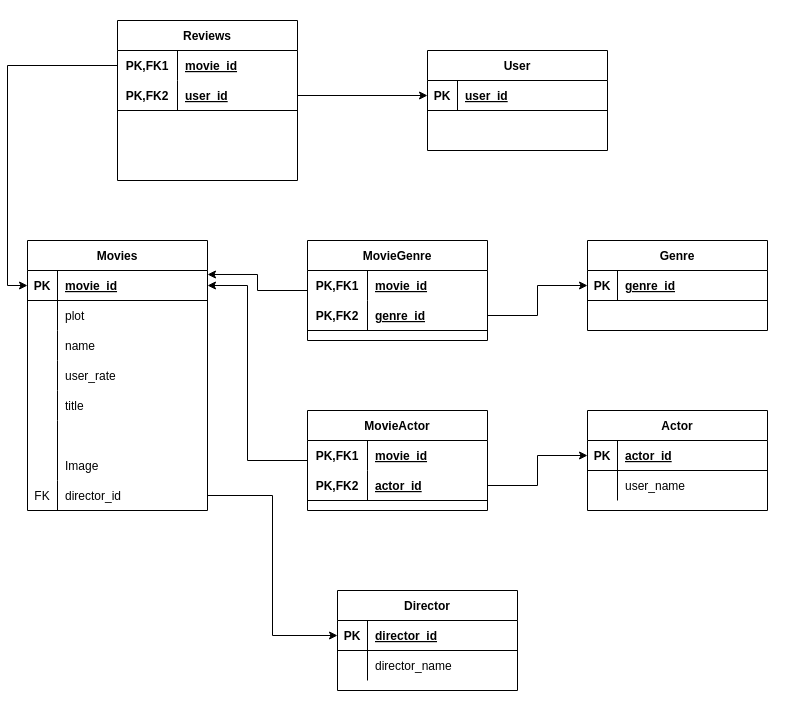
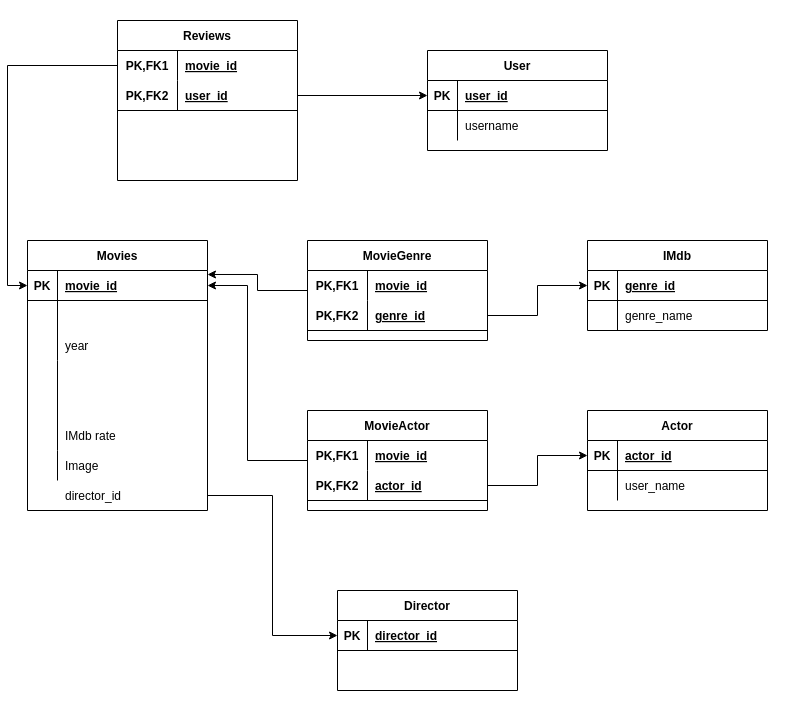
  <mxCell id="0" />
  <mxCell id="1" parent="0" />
  <mxCell id="2" value="Movies" style="shape=table;startSize=30;container=1;collapsible=1;childLayout=tableLayout;fixedRows=1;rowLines=0;fontStyle=1;align=center;resizeLast=1;" vertex="1" parent="1"><mxGeometry x="20" y="240" width="180" height="270" as="geometry" /></mxCell>
  <mxCell id="3" value="" style="shape=partialRectangle;collapsible=0;dropTarget=0;pointerEvents=0;fillColor=none;top=0;left=0;bottom=1;right=0;points=[[0,0.5],[1,0.5]];portConstraint=eastwest;" vertex="1" parent="2"><mxGeometry y="30" width="180" height="30" as="geometry" /></mxCell>
  <mxCell id="4" value="PK" style="shape=partialRectangle;connectable=0;fillColor=none;top=0;left=0;bottom=0;right=0;fontStyle=1;overflow=hidden;" vertex="1" parent="3"><mxGeometry width="30" height="30" as="geometry" /></mxCell>
  <mxCell id="5" value="movie_id" style="shape=partialRectangle;connectable=0;fillColor=none;top=0;left=0;bottom=0;right=0;align=left;spacingLeft=6;fontStyle=5;overflow=hidden;" vertex="1" parent="3"><mxGeometry x="30" width="150" height="30" as="geometry" /></mxCell>
  <mxCell id="6" value="" style="shape=partialRectangle;collapsible=0;dropTarget=0;pointerEvents=0;fillColor=none;top=0;left=0;bottom=0;right=0;points=[[0,0.5],[1,0.5]];portConstraint=eastwest;" vertex="1" parent="2"><mxGeometry y="60" width="180" height="30" as="geometry" /></mxCell>
  <mxCell id="7" value="" style="shape=partialRectangle;connectable=0;fillColor=none;top=0;left=0;bottom=0;right=0;editable=1;overflow=hidden;" vertex="1" parent="6"><mxGeometry width="30" height="30" as="geometry" /></mxCell>
- <mxCell id="8" value="plot" style="shape=partialRectangle;connectable=0;fillColor=none;top=0;left=0;bottom=0;right=0;align=left;spacingLeft=6;overflow=hidden;" vertex="1" parent="6"><mxGeometry x="30" width="150" height="30" as="geometry" /></mxCell>
  <mxCell id="9" value="" style="shape=partialRectangle;collapsible=0;dropTarget=0;pointerEvents=0;fillColor=none;top=0;left=0;bottom=0;right=0;points=[[0,0.5],[1,0.5]];portConstraint=eastwest;" vertex="1" parent="2"><mxGeometry y="90" width="180" height="30" as="geometry" /></mxCell>
  <mxCell id="10" value="" style="shape=partialRectangle;connectable=0;fillColor=none;top=0;left=0;bottom=0;right=0;editable=1;overflow=hidden;" vertex="1" parent="9"><mxGeometry width="30" height="30" as="geometry" /></mxCell>
- <mxCell id="11" value="name" style="shape=partialRectangle;connectable=0;fillColor=none;top=0;left=0;bottom=0;right=0;align=left;spacingLeft=6;overflow=hidden;" vertex="1" parent="9"><mxGeometry x="30" width="150" height="30" as="geometry" /></mxCell>
+ <mxCell id="11" value="year" style="shape=partialRectangle;connectable=0;fillColor=none;top=0;left=0;bottom=0;right=0;align=left;spacingLeft=6;overflow=hidden;" vertex="1" parent="9"><mxGeometry x="30" width="150" height="30" as="geometry" /></mxCell>
  <mxCell id="12" value="" style="shape=partialRectangle;collapsible=0;dropTarget=0;pointerEvents=0;fillColor=none;top=0;left=0;bottom=0;right=0;points=[[0,0.5],[1,0.5]];portConstraint=eastwest;" vertex="1" parent="2"><mxGeometry y="120" width="180" height="30" as="geometry" /></mxCell>
  <mxCell id="13" value="" style="shape=partialRectangle;connectable=0;fillColor=none;top=0;left=0;bottom=0;right=0;editable=1;overflow=hidden;" vertex="1" parent="12"><mxGeometry width="30" height="30" as="geometry" /></mxCell>
- <mxCell id="14" value="user_rate" style="shape=partialRectangle;connectable=0;fillColor=none;top=0;left=0;bottom=0;right=0;align=left;spacingLeft=6;overflow=hidden;" vertex="1" parent="12"><mxGeometry x="30" width="150" height="30" as="geometry" /></mxCell>
  <mxCell id="15" value="" style="shape=partialRectangle;collapsible=0;dropTarget=0;pointerEvents=0;fillColor=none;top=0;left=0;bottom=0;right=0;points=[[0,0.5],[1,0.5]];portConstraint=eastwest;" vertex="1" parent="2"><mxGeometry y="150" width="180" height="30" as="geometry" /></mxCell>
  <mxCell id="16" value="" style="shape=partialRectangle;connectable=0;fillColor=none;top=0;left=0;bottom=0;right=0;editable=1;overflow=hidden;" vertex="1" parent="15"><mxGeometry width="30" height="30" as="geometry" /></mxCell>
- <mxCell id="17" value="title" style="shape=partialRectangle;connectable=0;fillColor=none;top=0;left=0;bottom=0;right=0;align=left;spacingLeft=6;overflow=hidden;" vertex="1" parent="15"><mxGeometry x="30" width="150" height="30" as="geometry" /></mxCell>
  <mxCell id="18" value="" style="shape=partialRectangle;collapsible=0;dropTarget=0;pointerEvents=0;fillColor=none;top=0;left=0;bottom=0;right=0;points=[[0,0.5],[1,0.5]];portConstraint=eastwest;" vertex="1" parent="2"><mxGeometry y="180" width="180" height="30" as="geometry" /></mxCell>
  <mxCell id="19" value="" style="shape=partialRectangle;connectable=0;fillColor=none;top=0;left=0;bottom=0;right=0;editable=1;overflow=hidden;" vertex="1" parent="18"><mxGeometry width="30" height="30" as="geometry" /></mxCell>
+ <mxCell id="20" value="IMdb rate" style="shape=partialRectangle;connectable=0;fillColor=none;top=0;left=0;bottom=0;right=0;align=left;spacingLeft=6;overflow=hidden;" vertex="1" parent="18"><mxGeometry x="30" width="150" height="30" as="geometry" /></mxCell>
  <mxCell id="21" value="" style="shape=partialRectangle;collapsible=0;dropTarget=0;pointerEvents=0;fillColor=none;top=0;left=0;bottom=0;right=0;points=[[0,0.5],[1,0.5]];portConstraint=eastwest;" vertex="1" parent="2"><mxGeometry y="210" width="180" height="30" as="geometry" /></mxCell>
  <mxCell id="22" value="" style="shape=partialRectangle;connectable=0;fillColor=none;top=0;left=0;bottom=0;right=0;editable=1;overflow=hidden;" vertex="1" parent="21"><mxGeometry width="30" height="30" as="geometry" /></mxCell>
  <mxCell id="23" value="Image" style="shape=partialRectangle;connectable=0;fillColor=none;top=0;left=0;bottom=0;right=0;align=left;spacingLeft=6;overflow=hidden;" vertex="1" parent="21"><mxGeometry x="30" width="150" height="30" as="geometry" /></mxCell>
  <mxCell id="24" value="" style="shape=partialRectangle;collapsible=0;dropTarget=0;pointerEvents=0;fillColor=none;top=0;left=0;bottom=0;right=0;points=[[0,0.5],[1,0.5]];portConstraint=eastwest;" vertex="1" parent="2"><mxGeometry y="240" width="180" height="30" as="geometry" /></mxCell>
- <mxCell id="25" value="FK" style="shape=partialRectangle;connectable=0;fillColor=none;top=0;left=0;bottom=0;right=0;editable=1;overflow=hidden;fontStyle=0" vertex="1" parent="24"><mxGeometry width="30" height="30" as="geometry" /></mxCell>
  <mxCell id="26" value="director_id" style="shape=partialRectangle;connectable=0;fillColor=none;top=0;left=0;bottom=0;right=0;align=left;spacingLeft=6;overflow=hidden;fontStyle=0" vertex="1" parent="24"><mxGeometry x="30" width="150" height="30" as="geometry" /></mxCell>
  <mxCell id="27" value="Actor" style="shape=table;startSize=30;container=1;collapsible=1;childLayout=tableLayout;fixedRows=1;rowLines=0;fontStyle=1;align=center;resizeLast=1;" vertex="1" parent="1"><mxGeometry x="580" y="410" width="180" height="100" as="geometry" /></mxCell>
  <mxCell id="28" value="" style="shape=partialRectangle;collapsible=0;dropTarget=0;pointerEvents=0;fillColor=none;top=0;left=0;bottom=1;right=0;points=[[0,0.5],[1,0.5]];portConstraint=eastwest;" vertex="1" parent="27"><mxGeometry y="30" width="180" height="30" as="geometry" /></mxCell>
  <mxCell id="29" value="PK" style="shape=partialRectangle;connectable=0;fillColor=none;top=0;left=0;bottom=0;right=0;fontStyle=1;overflow=hidden;" vertex="1" parent="28"><mxGeometry width="30" height="30" as="geometry" /></mxCell>
  <mxCell id="30" value="actor_id" style="shape=partialRectangle;connectable=0;fillColor=none;top=0;left=0;bottom=0;right=0;align=left;spacingLeft=6;fontStyle=5;overflow=hidden;" vertex="1" parent="28"><mxGeometry x="30" width="150" height="30" as="geometry" /></mxCell>
  <mxCell id="31" value="" style="shape=partialRectangle;collapsible=0;dropTarget=0;pointerEvents=0;fillColor=none;top=0;left=0;bottom=0;right=0;points=[[0,0.5],[1,0.5]];portConstraint=eastwest;" vertex="1" parent="27"><mxGeometry y="60" width="180" height="30" as="geometry" /></mxCell>
  <mxCell id="32" value="" style="shape=partialRectangle;connectable=0;fillColor=none;top=0;left=0;bottom=0;right=0;editable=1;overflow=hidden;" vertex="1" parent="31"><mxGeometry width="30" height="30" as="geometry" /></mxCell>
  <mxCell id="33" value="user_name" style="shape=partialRectangle;connectable=0;fillColor=none;top=0;left=0;bottom=0;right=0;align=left;spacingLeft=6;overflow=hidden;" vertex="1" parent="31"><mxGeometry x="30" width="150" height="30" as="geometry" /></mxCell>
- <mxCell id="34" value="Genre" style="shape=table;startSize=30;container=1;collapsible=1;childLayout=tableLayout;fixedRows=1;rowLines=0;fontStyle=1;align=center;resizeLast=1;" vertex="1" parent="1"><mxGeometry x="580" y="240" width="180" height="90" as="geometry" /></mxCell>
+ <mxCell id="34" value="IMdb" style="shape=table;startSize=30;container=1;collapsible=1;childLayout=tableLayout;fixedRows=1;rowLines=0;fontStyle=1;align=center;resizeLast=1;" vertex="1" parent="1"><mxGeometry x="580" y="240" width="180" height="90" as="geometry" /></mxCell>
  <mxCell id="35" value="" style="shape=partialRectangle;collapsible=0;dropTarget=0;pointerEvents=0;fillColor=none;top=0;left=0;bottom=1;right=0;points=[[0,0.5],[1,0.5]];portConstraint=eastwest;" vertex="1" parent="34"><mxGeometry y="30" width="180" height="30" as="geometry" /></mxCell>
  <mxCell id="36" value="PK" style="shape=partialRectangle;connectable=0;fillColor=none;top=0;left=0;bottom=0;right=0;fontStyle=1;overflow=hidden;" vertex="1" parent="35"><mxGeometry width="30" height="30" as="geometry" /></mxCell>
  <mxCell id="37" value="genre_id" style="shape=partialRectangle;connectable=0;fillColor=none;top=0;left=0;bottom=0;right=0;align=left;spacingLeft=6;fontStyle=5;overflow=hidden;" vertex="1" parent="35"><mxGeometry x="30" width="150" height="30" as="geometry" /></mxCell>
  <mxCell id="38" value="" style="shape=partialRectangle;collapsible=0;dropTarget=0;pointerEvents=0;fillColor=none;top=0;left=0;bottom=0;right=0;points=[[0,0.5],[1,0.5]];portConstraint=eastwest;" vertex="1" parent="34"><mxGeometry y="60" width="180" height="30" as="geometry" /></mxCell>
  <mxCell id="39" value="" style="shape=partialRectangle;connectable=0;fillColor=none;top=0;left=0;bottom=0;right=0;editable=1;overflow=hidden;" vertex="1" parent="38"><mxGeometry width="30" height="30" as="geometry" /></mxCell>
+ <mxCell id="40" value="genre_name" style="shape=partialRectangle;connectable=0;fillColor=none;top=0;left=0;bottom=0;right=0;align=left;spacingLeft=6;overflow=hidden;" vertex="1" parent="38"><mxGeometry x="30" width="150" height="30" as="geometry" /></mxCell>
  <mxCell id="41" value="Director" style="shape=table;startSize=30;container=1;collapsible=1;childLayout=tableLayout;fixedRows=1;rowLines=0;fontStyle=1;align=center;resizeLast=1;" vertex="1" parent="1"><mxGeometry x="330" y="590" width="180" height="100" as="geometry" /></mxCell>
  <mxCell id="42" value="" style="shape=partialRectangle;collapsible=0;dropTarget=0;pointerEvents=0;fillColor=none;top=0;left=0;bottom=1;right=0;points=[[0,0.5],[1,0.5]];portConstraint=eastwest;" vertex="1" parent="41"><mxGeometry y="30" width="180" height="30" as="geometry" /></mxCell>
  <mxCell id="43" value="PK" style="shape=partialRectangle;connectable=0;fillColor=none;top=0;left=0;bottom=0;right=0;fontStyle=1;overflow=hidden;" vertex="1" parent="42"><mxGeometry width="30" height="30" as="geometry" /></mxCell>
  <mxCell id="44" value="director_id" style="shape=partialRectangle;connectable=0;fillColor=none;top=0;left=0;bottom=0;right=0;align=left;spacingLeft=6;fontStyle=5;overflow=hidden;" vertex="1" parent="42"><mxGeometry x="30" width="150" height="30" as="geometry" /></mxCell>
  <mxCell id="45" value="" style="shape=partialRectangle;collapsible=0;dropTarget=0;pointerEvents=0;fillColor=none;top=0;left=0;bottom=0;right=0;points=[[0,0.5],[1,0.5]];portConstraint=eastwest;" vertex="1" parent="41"><mxGeometry y="60" width="180" height="30" as="geometry" /></mxCell>
  <mxCell id="46" value="" style="shape=partialRectangle;connectable=0;fillColor=none;top=0;left=0;bottom=0;right=0;editable=1;overflow=hidden;" vertex="1" parent="45"><mxGeometry width="30" height="30" as="geometry" /></mxCell>
- <mxCell id="47" value="director_name" style="shape=partialRectangle;connectable=0;fillColor=none;top=0;left=0;bottom=0;right=0;align=left;spacingLeft=6;overflow=hidden;" vertex="1" parent="45"><mxGeometry x="30" width="150" height="30" as="geometry" /></mxCell>
  <mxCell id="48" value="User" style="shape=table;startSize=30;container=1;collapsible=1;childLayout=tableLayout;fixedRows=1;rowLines=0;fontStyle=1;align=center;resizeLast=1;" vertex="1" parent="1"><mxGeometry x="420" y="50" width="180" height="100" as="geometry" /></mxCell>
  <mxCell id="49" value="" style="shape=partialRectangle;collapsible=0;dropTarget=0;pointerEvents=0;fillColor=none;top=0;left=0;bottom=1;right=0;points=[[0,0.5],[1,0.5]];portConstraint=eastwest;" vertex="1" parent="48"><mxGeometry y="30" width="180" height="30" as="geometry" /></mxCell>
  <mxCell id="50" value="PK" style="shape=partialRectangle;connectable=0;fillColor=none;top=0;left=0;bottom=0;right=0;fontStyle=1;overflow=hidden;" vertex="1" parent="49"><mxGeometry width="30" height="30" as="geometry" /></mxCell>
  <mxCell id="51" value="user_id" style="shape=partialRectangle;connectable=0;fillColor=none;top=0;left=0;bottom=0;right=0;align=left;spacingLeft=6;fontStyle=5;overflow=hidden;" vertex="1" parent="49"><mxGeometry x="30" width="150" height="30" as="geometry" /></mxCell>
  <mxCell id="52" value="" style="shape=partialRectangle;collapsible=0;dropTarget=0;pointerEvents=0;fillColor=none;top=0;left=0;bottom=0;right=0;points=[[0,0.5],[1,0.5]];portConstraint=eastwest;" vertex="1" parent="48"><mxGeometry y="60" width="180" height="30" as="geometry" /></mxCell>
  <mxCell id="53" value="" style="shape=partialRectangle;connectable=0;fillColor=none;top=0;left=0;bottom=0;right=0;editable=1;overflow=hidden;" vertex="1" parent="52"><mxGeometry width="30" height="30" as="geometry" /></mxCell>
+ <mxCell id="54" value="username" style="shape=partialRectangle;connectable=0;fillColor=none;top=0;left=0;bottom=0;right=0;align=left;spacingLeft=6;overflow=hidden;" vertex="1" parent="52"><mxGeometry x="30" width="150" height="30" as="geometry" /></mxCell>
  <mxCell id="55" value="Reviews" style="shape=table;startSize=30;container=1;collapsible=1;childLayout=tableLayout;fixedRows=1;rowLines=0;fontStyle=1;align=center;resizeLast=1;" vertex="1" parent="1"><mxGeometry x="110" y="20" width="180" height="160" as="geometry" /></mxCell>
  <mxCell id="56" value="" style="shape=partialRectangle;collapsible=0;dropTarget=0;pointerEvents=0;fillColor=none;top=0;left=0;bottom=0;right=0;points=[[0,0.5],[1,0.5]];portConstraint=eastwest;" vertex="1" parent="55"><mxGeometry y="30" width="180" height="30" as="geometry" /></mxCell>
  <mxCell id="57" value="PK,FK1" style="shape=partialRectangle;connectable=0;fillColor=none;top=0;left=0;bottom=0;right=0;fontStyle=1;overflow=hidden;" vertex="1" parent="56"><mxGeometry width="60" height="30" as="geometry" /></mxCell>
  <mxCell id="58" value="movie_id" style="shape=partialRectangle;connectable=0;fillColor=none;top=0;left=0;bottom=0;right=0;align=left;spacingLeft=6;fontStyle=5;overflow=hidden;" vertex="1" parent="56"><mxGeometry x="60" width="120" height="30" as="geometry" /></mxCell>
  <mxCell id="59" value="" style="shape=partialRectangle;collapsible=0;dropTarget=0;pointerEvents=0;fillColor=none;top=0;left=0;bottom=1;right=0;points=[[0,0.5],[1,0.5]];portConstraint=eastwest;" vertex="1" parent="55"><mxGeometry y="60" width="180" height="30" as="geometry" /></mxCell>
  <mxCell id="60" value="PK,FK2" style="shape=partialRectangle;connectable=0;fillColor=none;top=0;left=0;bottom=0;right=0;fontStyle=1;overflow=hidden;" vertex="1" parent="59"><mxGeometry width="60" height="30" as="geometry" /></mxCell>
  <mxCell id="61" value="user_id" style="shape=partialRectangle;connectable=0;fillColor=none;top=0;left=0;bottom=0;right=0;align=left;spacingLeft=6;fontStyle=5;overflow=hidden;" vertex="1" parent="59"><mxGeometry x="60" width="120" height="30" as="geometry" /></mxCell>
  <mxCell id="62" value="" style="shape=partialRectangle;collapsible=0;dropTarget=0;pointerEvents=0;fillColor=none;top=0;left=0;bottom=0;right=0;points=[[0,0.5],[1,0.5]];portConstraint=eastwest;" vertex="1" parent="55"><mxGeometry y="90" width="180" height="30" as="geometry" /></mxCell>
  <mxCell id="63" value="" style="shape=partialRectangle;connectable=0;fillColor=none;top=0;left=0;bottom=0;right=0;editable=1;overflow=hidden;" vertex="1" parent="62"><mxGeometry width="60" height="30" as="geometry" /></mxCell>
  <mxCell id="64" value="" style="shape=partialRectangle;collapsible=0;dropTarget=0;pointerEvents=0;fillColor=none;top=0;left=0;bottom=0;right=0;points=[[0,0.5],[1,0.5]];portConstraint=eastwest;" vertex="1" parent="55"><mxGeometry y="120" width="180" height="30" as="geometry" /></mxCell>
  <mxCell id="65" value="" style="shape=partialRectangle;connectable=0;fillColor=none;top=0;left=0;bottom=0;right=0;editable=1;overflow=hidden;" vertex="1" parent="64"><mxGeometry width="60" height="30" as="geometry" /></mxCell>
  <mxCell id="66" style="edgeStyle=orthogonalEdgeStyle;rounded=0;orthogonalLoop=1;jettySize=auto;html=1;entryX=1;entryY=0.5;entryDx=0;entryDy=0;" edge="1" parent="1" source="67" target="3"><mxGeometry relative="1" as="geometry"><Array as="points"><mxPoint x="240" y="460" /><mxPoint x="240" y="285" /></Array></mxGeometry></mxCell>
  <mxCell id="67" value="MovieActor" style="shape=table;startSize=30;container=1;collapsible=1;childLayout=tableLayout;fixedRows=1;rowLines=0;fontStyle=1;align=center;resizeLast=1;" vertex="1" parent="1"><mxGeometry x="300" y="410" width="180" height="100" as="geometry" /></mxCell>
  <mxCell id="68" value="" style="shape=partialRectangle;collapsible=0;dropTarget=0;pointerEvents=0;fillColor=none;top=0;left=0;bottom=0;right=0;points=[[0,0.5],[1,0.5]];portConstraint=eastwest;" vertex="1" parent="67"><mxGeometry y="30" width="180" height="30" as="geometry" /></mxCell>
  <mxCell id="69" value="PK,FK1" style="shape=partialRectangle;connectable=0;fillColor=none;top=0;left=0;bottom=0;right=0;fontStyle=1;overflow=hidden;" vertex="1" parent="68"><mxGeometry width="60" height="30" as="geometry" /></mxCell>
  <mxCell id="70" value="movie_id" style="shape=partialRectangle;connectable=0;fillColor=none;top=0;left=0;bottom=0;right=0;align=left;spacingLeft=6;fontStyle=5;overflow=hidden;" vertex="1" parent="68"><mxGeometry x="60" width="120" height="30" as="geometry" /></mxCell>
  <mxCell id="71" value="" style="shape=partialRectangle;collapsible=0;dropTarget=0;pointerEvents=0;fillColor=none;top=0;left=0;bottom=1;right=0;points=[[0,0.5],[1,0.5]];portConstraint=eastwest;" vertex="1" parent="67"><mxGeometry y="60" width="180" height="30" as="geometry" /></mxCell>
  <mxCell id="72" value="PK,FK2" style="shape=partialRectangle;connectable=0;fillColor=none;top=0;left=0;bottom=0;right=0;fontStyle=1;overflow=hidden;" vertex="1" parent="71"><mxGeometry width="60" height="30" as="geometry" /></mxCell>
  <mxCell id="73" value="actor_id" style="shape=partialRectangle;connectable=0;fillColor=none;top=0;left=0;bottom=0;right=0;align=left;spacingLeft=6;fontStyle=5;overflow=hidden;" vertex="1" parent="71"><mxGeometry x="60" width="120" height="30" as="geometry" /></mxCell>
  <mxCell id="74" style="edgeStyle=orthogonalEdgeStyle;rounded=0;orthogonalLoop=1;jettySize=auto;html=1;entryX=1;entryY=0.133;entryDx=0;entryDy=0;entryPerimeter=0;" edge="1" parent="1" source="75" target="3"><mxGeometry relative="1" as="geometry" /></mxCell>
  <mxCell id="75" value="MovieGenre" style="shape=table;startSize=30;container=1;collapsible=1;childLayout=tableLayout;fixedRows=1;rowLines=0;fontStyle=1;align=center;resizeLast=1;" vertex="1" parent="1"><mxGeometry x="300" y="240" width="180" height="100" as="geometry" /></mxCell>
  <mxCell id="76" value="" style="shape=partialRectangle;collapsible=0;dropTarget=0;pointerEvents=0;fillColor=none;top=0;left=0;bottom=0;right=0;points=[[0,0.5],[1,0.5]];portConstraint=eastwest;" vertex="1" parent="75"><mxGeometry y="30" width="180" height="30" as="geometry" /></mxCell>
  <mxCell id="77" value="PK,FK1" style="shape=partialRectangle;connectable=0;fillColor=none;top=0;left=0;bottom=0;right=0;fontStyle=1;overflow=hidden;" vertex="1" parent="76"><mxGeometry width="60" height="30" as="geometry" /></mxCell>
  <mxCell id="78" value="movie_id" style="shape=partialRectangle;connectable=0;fillColor=none;top=0;left=0;bottom=0;right=0;align=left;spacingLeft=6;fontStyle=5;overflow=hidden;" vertex="1" parent="76"><mxGeometry x="60" width="120" height="30" as="geometry" /></mxCell>
  <mxCell id="79" value="" style="shape=partialRectangle;collapsible=0;dropTarget=0;pointerEvents=0;fillColor=none;top=0;left=0;bottom=1;right=0;points=[[0,0.5],[1,0.5]];portConstraint=eastwest;" vertex="1" parent="75"><mxGeometry y="60" width="180" height="30" as="geometry" /></mxCell>
  <mxCell id="80" value="PK,FK2" style="shape=partialRectangle;connectable=0;fillColor=none;top=0;left=0;bottom=0;right=0;fontStyle=1;overflow=hidden;" vertex="1" parent="79"><mxGeometry width="60" height="30" as="geometry" /></mxCell>
  <mxCell id="81" value="genre_id" style="shape=partialRectangle;connectable=0;fillColor=none;top=0;left=0;bottom=0;right=0;align=left;spacingLeft=6;fontStyle=5;overflow=hidden;" vertex="1" parent="79"><mxGeometry x="60" width="120" height="30" as="geometry" /></mxCell>
  <mxCell id="82" style="edgeStyle=orthogonalEdgeStyle;rounded=0;orthogonalLoop=1;jettySize=auto;html=1;entryX=0;entryY=0.5;entryDx=0;entryDy=0;" edge="1" parent="1" source="56" target="3"><mxGeometry relative="1" as="geometry" /></mxCell>
  <mxCell id="83" style="edgeStyle=orthogonalEdgeStyle;rounded=0;orthogonalLoop=1;jettySize=auto;html=1;entryX=0;entryY=0.5;entryDx=0;entryDy=0;" edge="1" parent="1" source="59" target="49"><mxGeometry relative="1" as="geometry" /></mxCell>
  <mxCell id="84" style="edgeStyle=orthogonalEdgeStyle;rounded=0;orthogonalLoop=1;jettySize=auto;html=1;exitX=1;exitY=0.5;exitDx=0;exitDy=0;entryX=0;entryY=0.5;entryDx=0;entryDy=0;" edge="1" parent="1" source="79" target="35"><mxGeometry relative="1" as="geometry" /></mxCell>
  <mxCell id="85" style="edgeStyle=orthogonalEdgeStyle;rounded=0;orthogonalLoop=1;jettySize=auto;html=1;entryX=0;entryY=0.5;entryDx=0;entryDy=0;" edge="1" parent="1" source="71" target="28"><mxGeometry relative="1" as="geometry" /></mxCell>
  <mxCell id="86" style="edgeStyle=orthogonalEdgeStyle;rounded=0;orthogonalLoop=1;jettySize=auto;html=1;entryX=0;entryY=0.5;entryDx=0;entryDy=0;" edge="1" parent="1" source="24" target="42"><mxGeometry relative="1" as="geometry" /></mxCell>
